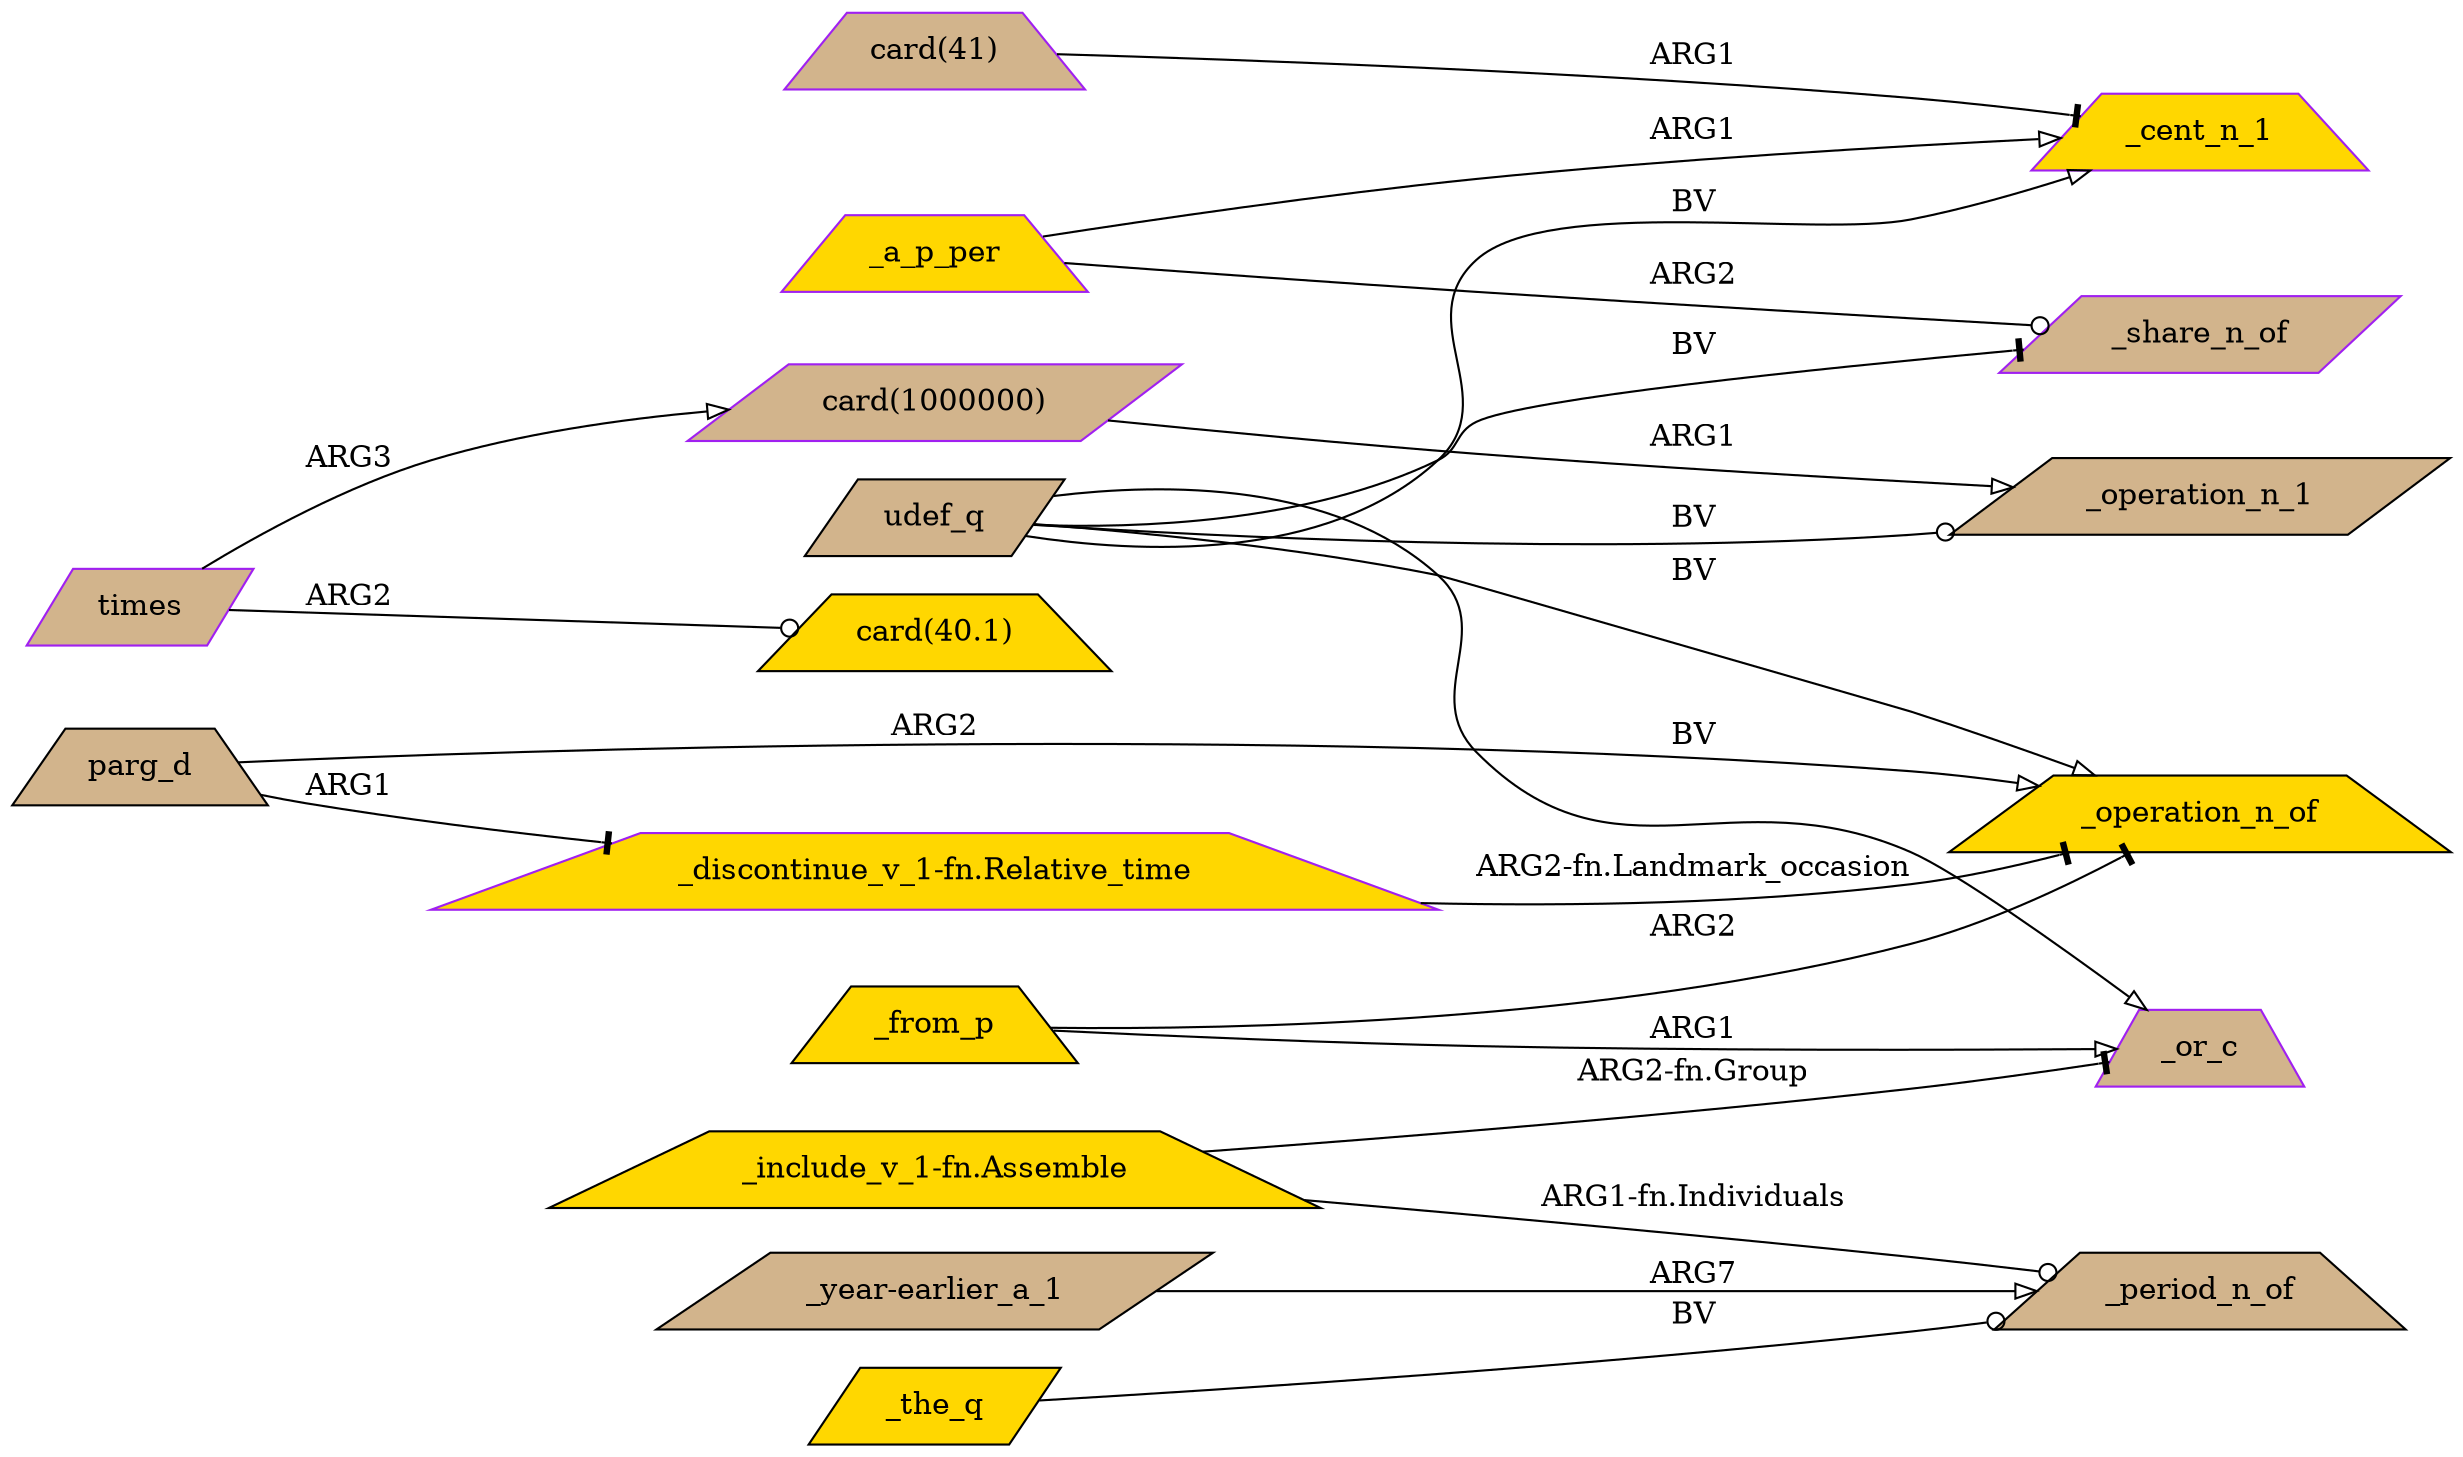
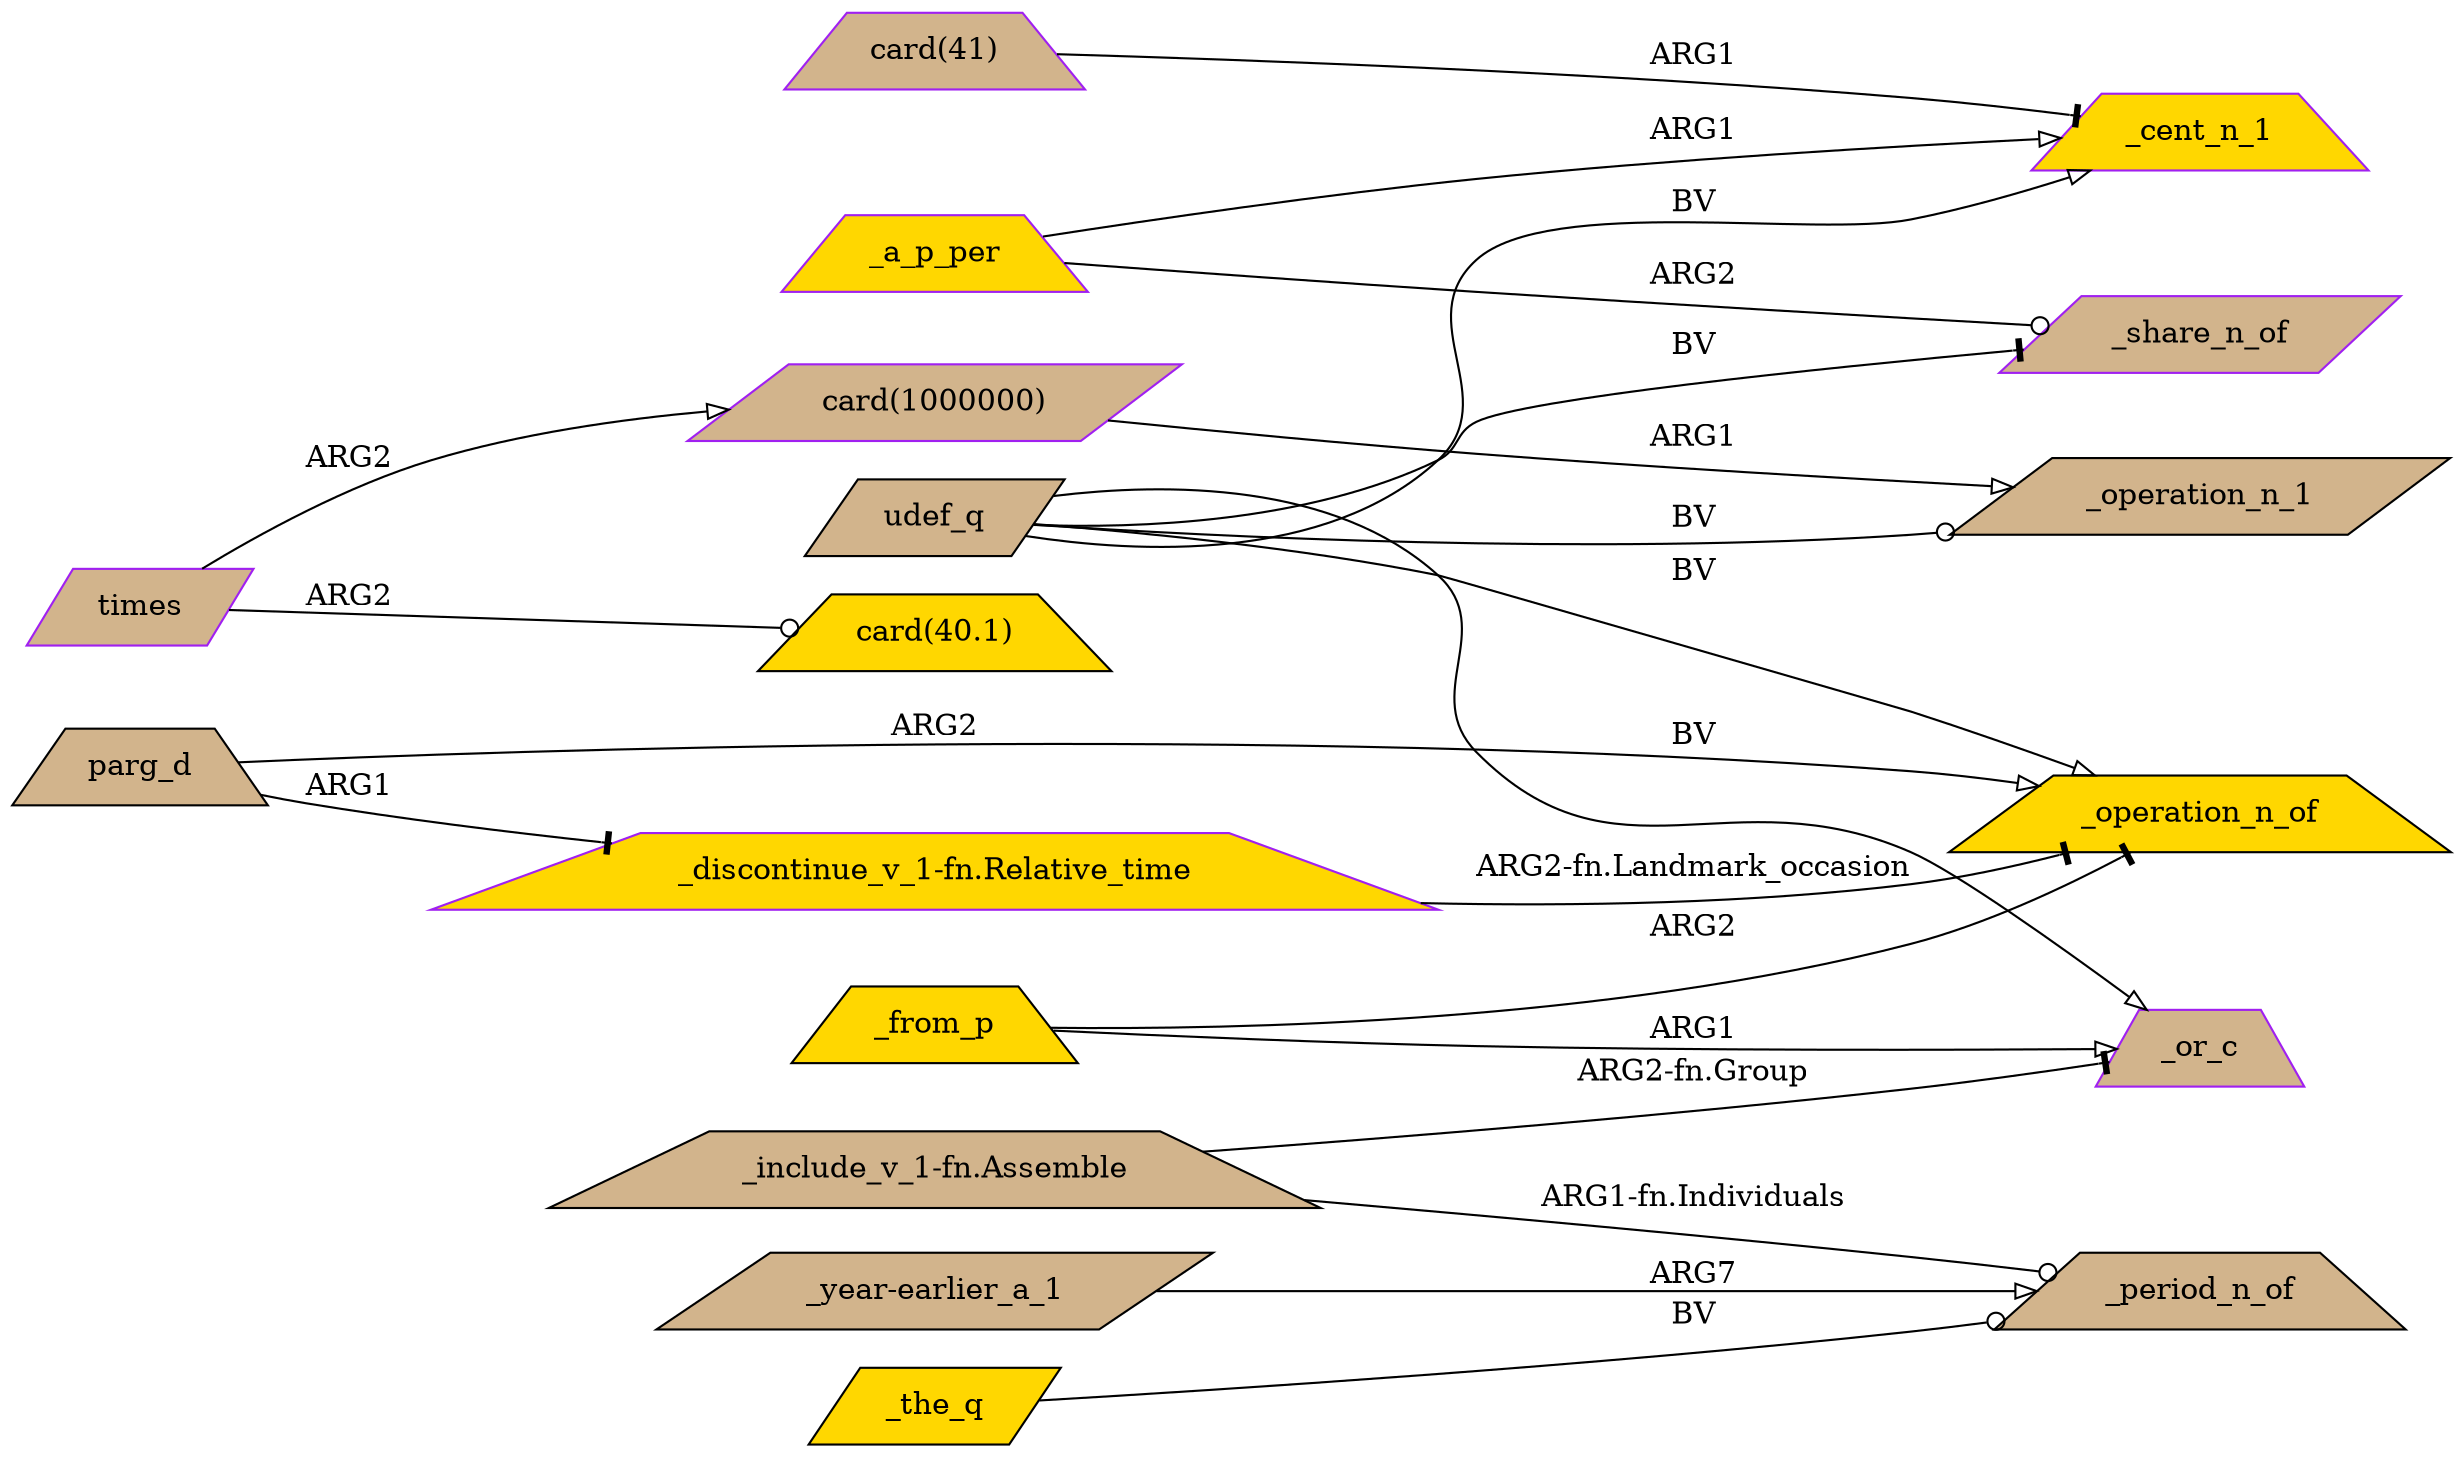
  digraph {
    rankdir=LR
    node [color=black fillcolor=tan shape=trapezium style=filled]
    edge [arrowhead=onormal]
    _a_p_per [color=purple fillcolor=gold]
    _cent_n_1 [color=purple fillcolor=gold]
    _share_n_of [color=purple shape=parallelogram]
    "_year-earlier_a_1" [shape=parallelogram]
    _period_n_of
    times [color=purple shape=parallelogram]
    "card(1000000)" [color=purple shape=parallelogram]
    "card(40.1)" [fillcolor=gold]
    n9 [label=_operation_n_1 shape=parallelogram]
    "_discontinue_v_1-fn.Relative_time" [color=purple fillcolor=gold]
    parg_d
    _operation_n_of [fillcolor=gold]
    udef_q [shape=parallelogram]
    _or_c [color=purple]
-   "_include_v_1-fn.Assemble" [fillcolor=gold]
+   "_include_v_1-fn.Assemble"
    "card(41)" [color=purple]
    _the_q [fillcolor=gold shape=parallelogram]
    _from_p [fillcolor=gold]
    _a_p_per -> _cent_n_1 [label=ARG1]
    _a_p_per -> _share_n_of [arrowhead=odot label=ARG2]
    "_year-earlier_a_1" -> _period_n_of [label=ARG7]
-   times -> "card(1000000)" [label=ARG3]
+   times -> "card(1000000)" [label=ARG2]
    times -> "card(40.1)" [arrowhead=odot label=ARG2]
    "card(1000000)" -> n9 [label=ARG1]
    "_discontinue_v_1-fn.Relative_time" -> _operation_n_of [arrowhead=tee label="ARG2-fn.Landmark_occasion"]
    parg_d -> "_discontinue_v_1-fn.Relative_time" [arrowhead=tee label=ARG1]
    parg_d -> _operation_n_of [label=ARG2]
    udef_q -> _cent_n_1 [label=BV]
    udef_q -> _share_n_of [arrowhead=tee label=BV]
    udef_q -> n9 [arrowhead=odot label=BV]
    udef_q -> _operation_n_of [label=BV]
    udef_q -> _or_c [label=BV]
    "_include_v_1-fn.Assemble" -> _period_n_of [arrowhead=odot label="ARG1-fn.Individuals"]
    "_include_v_1-fn.Assemble" -> _or_c [arrowhead=tee label="ARG2-fn.Group"]
    "card(41)" -> _cent_n_1 [arrowhead=tee label=ARG1]
    _the_q -> _period_n_of [arrowhead=odot label=BV]
    _from_p -> _operation_n_of [arrowhead=tee label=ARG2]
    _from_p -> _or_c [label=ARG1]
  }
